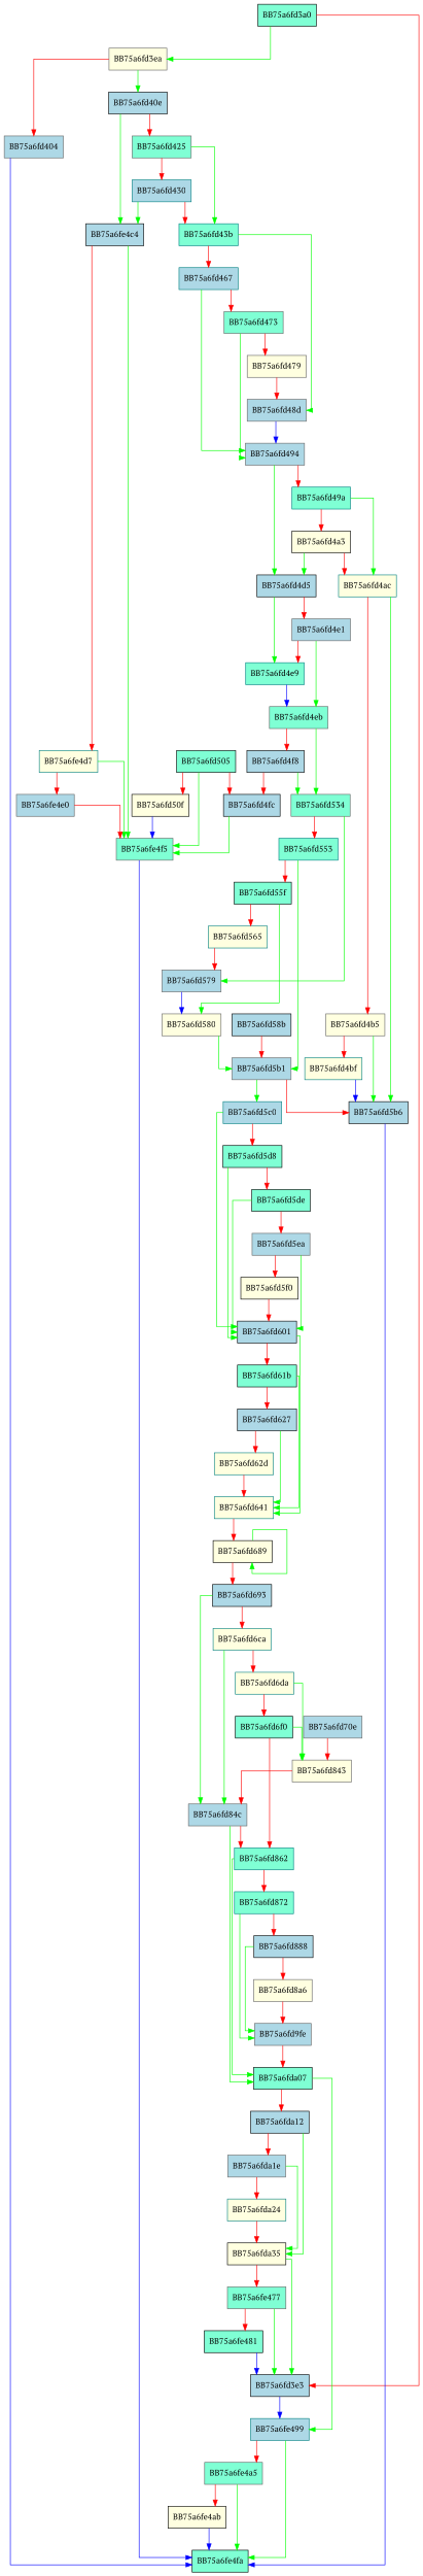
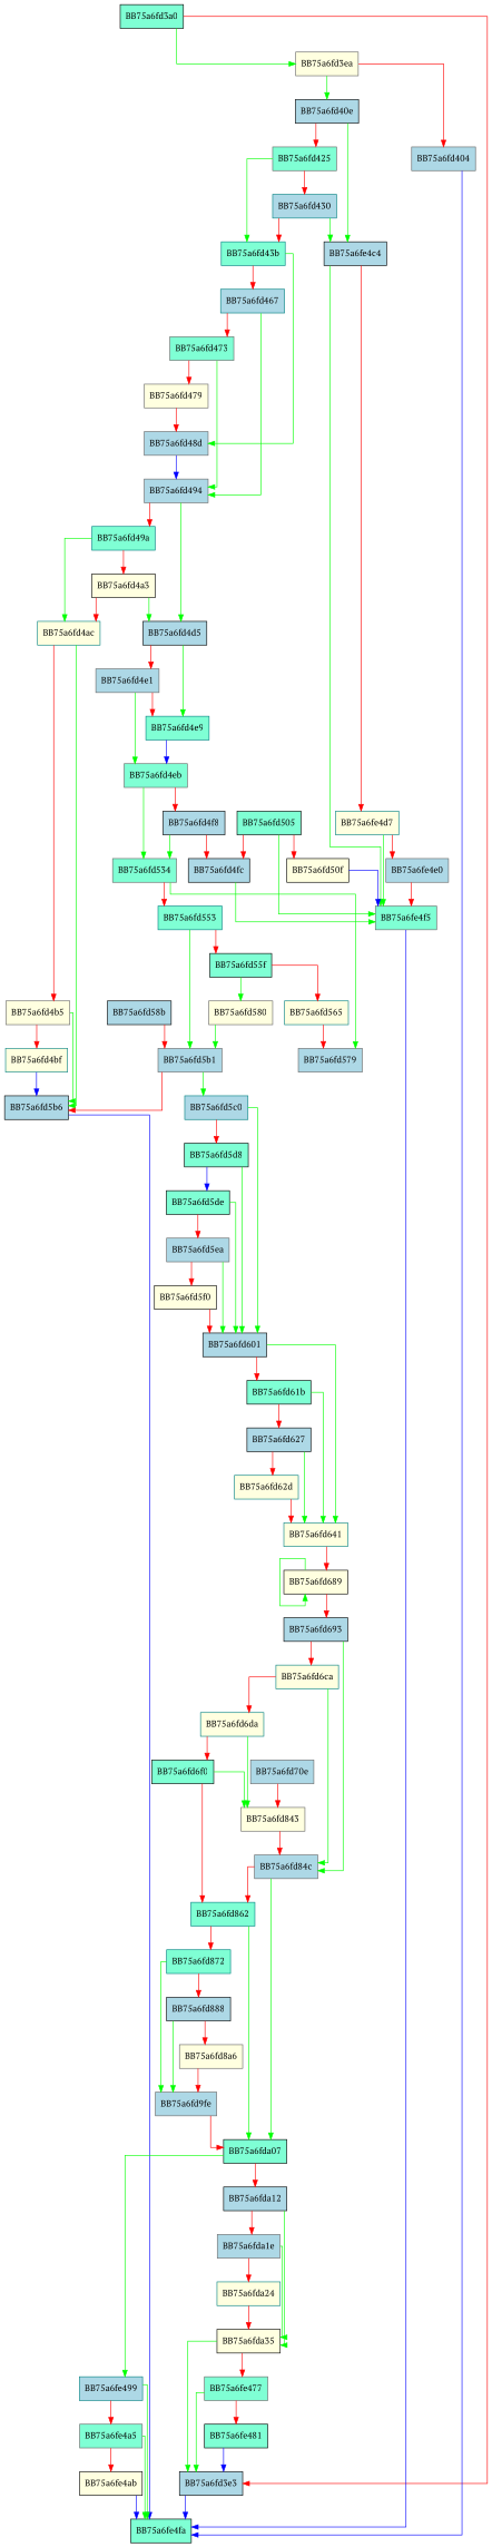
  digraph {
    fontname="PT Serif"
    splines=ortho
    node [color=black fillcolor=lightblue fontname="PT Serif" shape=box style=filled]
    edge [color=red fontname="PT Serif"]
    BB75a6fd3a0 [fillcolor=aquamarine]
    BB75a6fd3ea [color=gray40 fillcolor=lightyellow]
    BB75a6fd3e3
    BB75a6fd40e
    BB75a6fd404 [color=gray40]
    BB75a6fe4fa [fillcolor=aquamarine]
    BB75a6fe4c4
    BB75a6fd425 [color=gray40 fillcolor=aquamarine]
    BB75a6fe4f5 [color=gray40 fillcolor=aquamarine]
    BB75a6fe4d7 [color=teal fillcolor=lightyellow]
    BB75a6fd43b [color=teal fillcolor=aquamarine]
    BB75a6fd430 [color=teal]
    BB75a6fe4e0 [color=gray40]
    BB75a6fd48d [color=gray40]
    BB75a6fd467 [color=teal]
    BB75a6fd494 [color=gray40]
    BB75a6fd473 [color=gray40 fillcolor=aquamarine]
    BB75a6fd4d5
    BB75a6fd49a [color=teal fillcolor=aquamarine]
    BB75a6fd479 [color=gray40 fillcolor=lightyellow]
    BB75a6fd4e9 [color=teal fillcolor=aquamarine]
    BB75a6fd4e1 [color=gray40]
    BB75a6fd4ac [color=teal fillcolor=lightyellow]
    BB75a6fd4a3 [fillcolor=lightyellow]
    BB75a6fd4eb [color=gray40 fillcolor=aquamarine]
    BB75a6fd5b6
    BB75a6fd4b5 [color=gray40 fillcolor=lightyellow]
    BB75a6fd4bf [color=teal fillcolor=lightyellow]
    BB75a6fd534 [color=gray40 fillcolor=aquamarine]
    BB75a6fd4f8
    BB75a6fd579 [color=gray40]
    BB75a6fd553 [color=teal fillcolor=aquamarine]
    BB75a6fd4fc
    BB75a6fd580 [color=gray40 fillcolor=lightyellow]
    BB75a6fd5b1 [color=gray40]
    BB75a6fd55f [fillcolor=aquamarine]
    BB75a6fd505 [fillcolor=aquamarine]
    BB75a6fd50f [fillcolor=lightyellow]
    BB75a6fd5c0 [color=teal]
    BB75a6fd565 [color=teal fillcolor=lightyellow]
    BB75a6fd601
    BB75a6fd5d8 [fillcolor=aquamarine]
    BB75a6fd58b
    BB75a6fd641 [color=teal fillcolor=lightyellow]
    BB75a6fd61b [fillcolor=aquamarine]
    BB75a6fd5de [fillcolor=aquamarine]
    BB75a6fd689 [fillcolor=lightyellow]
    BB75a6fd627
    BB75a6fd5ea [color=gray40]
    BB75a6fd5f0 [fillcolor=lightyellow]
    BB75a6fd693
    BB75a6fd62d [color=teal fillcolor=lightyellow]
    BB75a6fd84c [color=gray40]
    BB75a6fd6ca [color=teal fillcolor=lightyellow]
    BB75a6fda07 [fillcolor=aquamarine]
    BB75a6fd862 [color=teal fillcolor=aquamarine]
    BB75a6fd6da [color=teal fillcolor=lightyellow]
    BB75a6fe499 [color=teal]
    BB75a6fda12
    BB75a6fd872 [color=teal fillcolor=aquamarine]
    BB75a6fd843 [color=gray40 fillcolor=lightyellow]
    BB75a6fd6f0 [fillcolor=aquamarine]
    BB75a6fd70e [color=gray40]
    BB75a6fe4a5 [color=gray40 fillcolor=aquamarine]
    BB75a6fda35 [fillcolor=lightyellow]
    BB75a6fda1e [color=gray40]
    BB75a6fd9fe [color=gray40]
    BB75a6fd888
    BB75a6fd8a6 [color=gray40 fillcolor=lightyellow]
    BB75a6fe4ab [fillcolor=lightyellow]
    BB75a6fe477 [color=gray40 fillcolor=aquamarine]
    BB75a6fda24 [color=teal fillcolor=lightyellow]
    BB75a6fe481 [fillcolor=aquamarine]
    BB75a6fd3a0 -> BB75a6fd3ea [color=green]
    BB75a6fd3a0 -> BB75a6fd3e3
    BB75a6fd3ea -> BB75a6fd40e [color=green]
    BB75a6fd3ea -> BB75a6fd404
-   BB75a6fd3e3 -> BB75a6fe499 [color=blue]
+   BB75a6fd3e3 -> BB75a6fe4fa [color=blue]
    BB75a6fd40e -> BB75a6fe4c4 [color=green]
    BB75a6fd40e -> BB75a6fd425
    BB75a6fd404 -> BB75a6fe4fa [color=blue]
    BB75a6fe4c4 -> BB75a6fe4f5 [color=green]
    BB75a6fe4c4 -> BB75a6fe4d7
    BB75a6fd425 -> BB75a6fd43b [color=green]
    BB75a6fd425 -> BB75a6fd430
    BB75a6fe4f5 -> BB75a6fe4fa [color=blue]
    BB75a6fe4d7 -> BB75a6fe4f5 [color=green]
    BB75a6fe4d7 -> BB75a6fe4e0
    BB75a6fd43b -> BB75a6fd48d [color=green]
    BB75a6fd43b -> BB75a6fd467
    BB75a6fd430 -> BB75a6fe4c4 [color=green]
    BB75a6fd430 -> BB75a6fd43b
    BB75a6fe4e0 -> BB75a6fe4f5
    BB75a6fd48d -> BB75a6fd494 [color=blue]
    BB75a6fd467 -> BB75a6fd494 [color=green]
    BB75a6fd467 -> BB75a6fd473
    BB75a6fd494 -> BB75a6fd4d5 [color=green]
    BB75a6fd494 -> BB75a6fd49a
    BB75a6fd473 -> BB75a6fd494 [color=green]
    BB75a6fd473 -> BB75a6fd479
    BB75a6fd4d5 -> BB75a6fd4e9 [color=green]
    BB75a6fd4d5 -> BB75a6fd4e1
    BB75a6fd49a -> BB75a6fd4ac [color=green]
    BB75a6fd49a -> BB75a6fd4a3
    BB75a6fd479 -> BB75a6fd48d
    BB75a6fd4e9 -> BB75a6fd4eb [color=blue]
    BB75a6fd4e1 -> BB75a6fd4e9
    BB75a6fd4e1 -> BB75a6fd4eb [color=green]
    BB75a6fd4ac -> BB75a6fd5b6 [color=green]
    BB75a6fd4ac -> BB75a6fd4b5
    BB75a6fd4a3 -> BB75a6fd4d5 [color=green]
    BB75a6fd4a3 -> BB75a6fd4ac
    BB75a6fd4eb -> BB75a6fd534 [color=green]
    BB75a6fd4eb -> BB75a6fd4f8
    BB75a6fd5b6 -> BB75a6fe4fa [color=blue]
    BB75a6fd4b5 -> BB75a6fd5b6 [color=green]
    BB75a6fd4b5 -> BB75a6fd4bf
    BB75a6fd4bf -> BB75a6fd5b6 [color=blue]
    BB75a6fd534 -> BB75a6fd579 [color=green]
    BB75a6fd534 -> BB75a6fd553
    BB75a6fd4f8 -> BB75a6fd534 [color=green]
    BB75a6fd4f8 -> BB75a6fd4fc
-   BB75a6fd579 -> BB75a6fd580 [color=blue]
    BB75a6fd553 -> BB75a6fd5b1 [color=green]
    BB75a6fd553 -> BB75a6fd55f
    BB75a6fd4fc -> BB75a6fe4f5 [color=green]
    BB75a6fd580 -> BB75a6fd5b1 [color=green]
    BB75a6fd5b1 -> BB75a6fd5b6
    BB75a6fd5b1 -> BB75a6fd5c0 [color=green]
    BB75a6fd55f -> BB75a6fd580 [color=green]
    BB75a6fd55f -> BB75a6fd565
    BB75a6fd505 -> BB75a6fe4f5 [color=green]
    BB75a6fd505 -> BB75a6fd4fc
    BB75a6fd505 -> BB75a6fd50f
    BB75a6fd50f -> BB75a6fe4f5 [color=blue]
    BB75a6fd5c0 -> BB75a6fd601 [color=green]
    BB75a6fd5c0 -> BB75a6fd5d8
    BB75a6fd565 -> BB75a6fd579
    BB75a6fd601 -> BB75a6fd641 [color=green]
    BB75a6fd601 -> BB75a6fd61b
    BB75a6fd5d8 -> BB75a6fd601 [color=green]
-   BB75a6fd5d8 -> BB75a6fd5de
+   BB75a6fd5d8 -> BB75a6fd5de [color=blue]
    BB75a6fd58b -> BB75a6fd5b1
    BB75a6fd641 -> BB75a6fd689
    BB75a6fd61b -> BB75a6fd641 [color=green]
    BB75a6fd61b -> BB75a6fd627
    BB75a6fd5de -> BB75a6fd601 [color=green]
    BB75a6fd5de -> BB75a6fd5ea
    BB75a6fd689 -> BB75a6fd689 [color=green]
    BB75a6fd689 -> BB75a6fd693
    BB75a6fd627 -> BB75a6fd641 [color=green]
    BB75a6fd627 -> BB75a6fd62d
    BB75a6fd5ea -> BB75a6fd601 [color=green]
    BB75a6fd5ea -> BB75a6fd5f0
    BB75a6fd5f0 -> BB75a6fd601
    BB75a6fd693 -> BB75a6fd84c [color=green]
    BB75a6fd693 -> BB75a6fd6ca
    BB75a6fd62d -> BB75a6fd641
    BB75a6fd84c -> BB75a6fda07 [color=green]
    BB75a6fd84c -> BB75a6fd862
    BB75a6fd6ca -> BB75a6fd84c [color=green]
    BB75a6fd6ca -> BB75a6fd6da
    BB75a6fda07 -> BB75a6fe499 [color=green]
    BB75a6fda07 -> BB75a6fda12
    BB75a6fd862 -> BB75a6fda07 [color=green]
    BB75a6fd862 -> BB75a6fd872
    BB75a6fd6da -> BB75a6fd843 [color=green]
    BB75a6fd6da -> BB75a6fd6f0
    BB75a6fe499 -> BB75a6fe4fa [color=green]
    BB75a6fe499 -> BB75a6fe4a5
    BB75a6fda12 -> BB75a6fda35 [color=green]
    BB75a6fda12 -> BB75a6fda1e
    BB75a6fd872 -> BB75a6fd9fe [color=green]
    BB75a6fd872 -> BB75a6fd888
    BB75a6fd843 -> BB75a6fd84c
    BB75a6fd6f0 -> BB75a6fd862
    BB75a6fd6f0 -> BB75a6fd843 [color=green]
    BB75a6fd70e -> BB75a6fd843
    BB75a6fe4a5 -> BB75a6fe4fa [color=green]
    BB75a6fe4a5 -> BB75a6fe4ab
    BB75a6fda35 -> BB75a6fd3e3 [color=green]
    BB75a6fda35 -> BB75a6fe477
    BB75a6fda1e -> BB75a6fda35 [color=green]
    BB75a6fda1e -> BB75a6fda24
    BB75a6fd9fe -> BB75a6fda07
    BB75a6fd888 -> BB75a6fd9fe [color=green]
    BB75a6fd888 -> BB75a6fd8a6
    BB75a6fd8a6 -> BB75a6fd9fe
    BB75a6fe4ab -> BB75a6fe4fa [color=blue]
    BB75a6fe477 -> BB75a6fd3e3 [color=green]
    BB75a6fe477 -> BB75a6fe481
    BB75a6fda24 -> BB75a6fda35
    BB75a6fe481 -> BB75a6fd3e3 [color=blue]
  }
